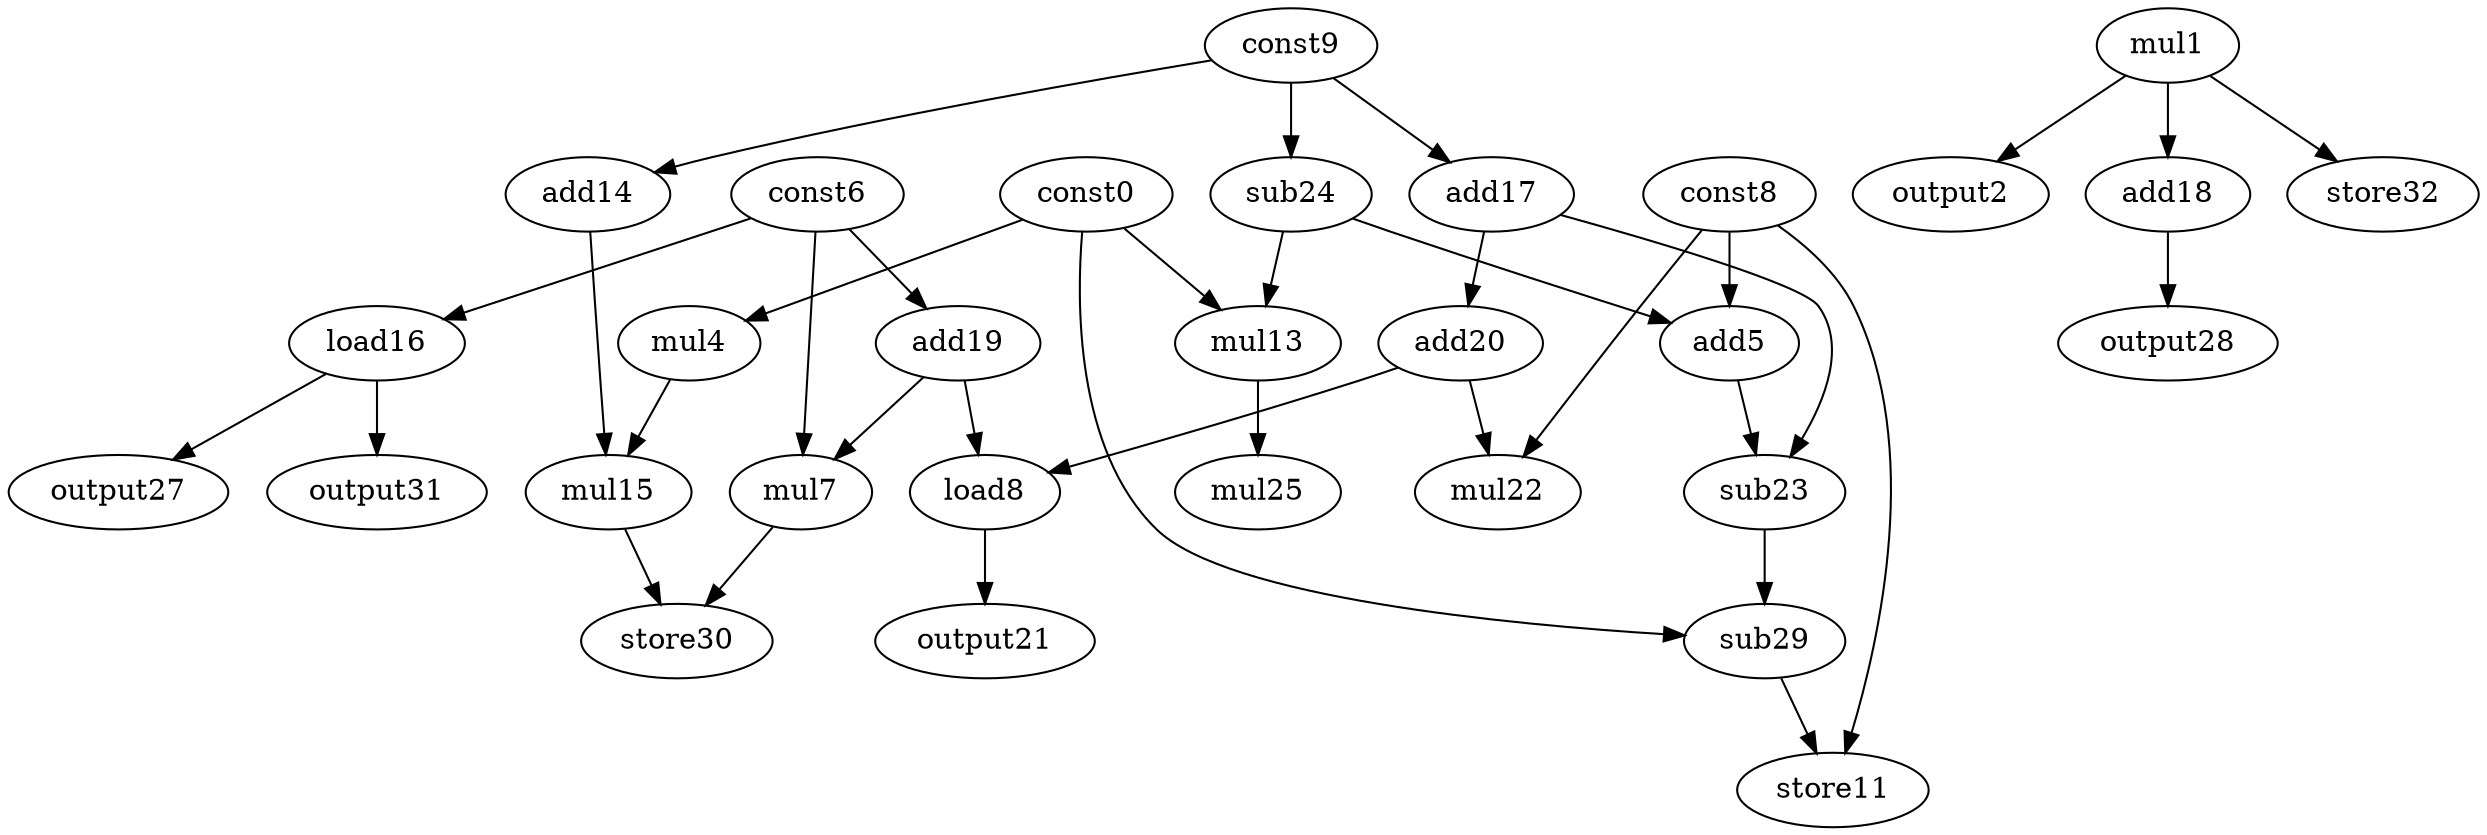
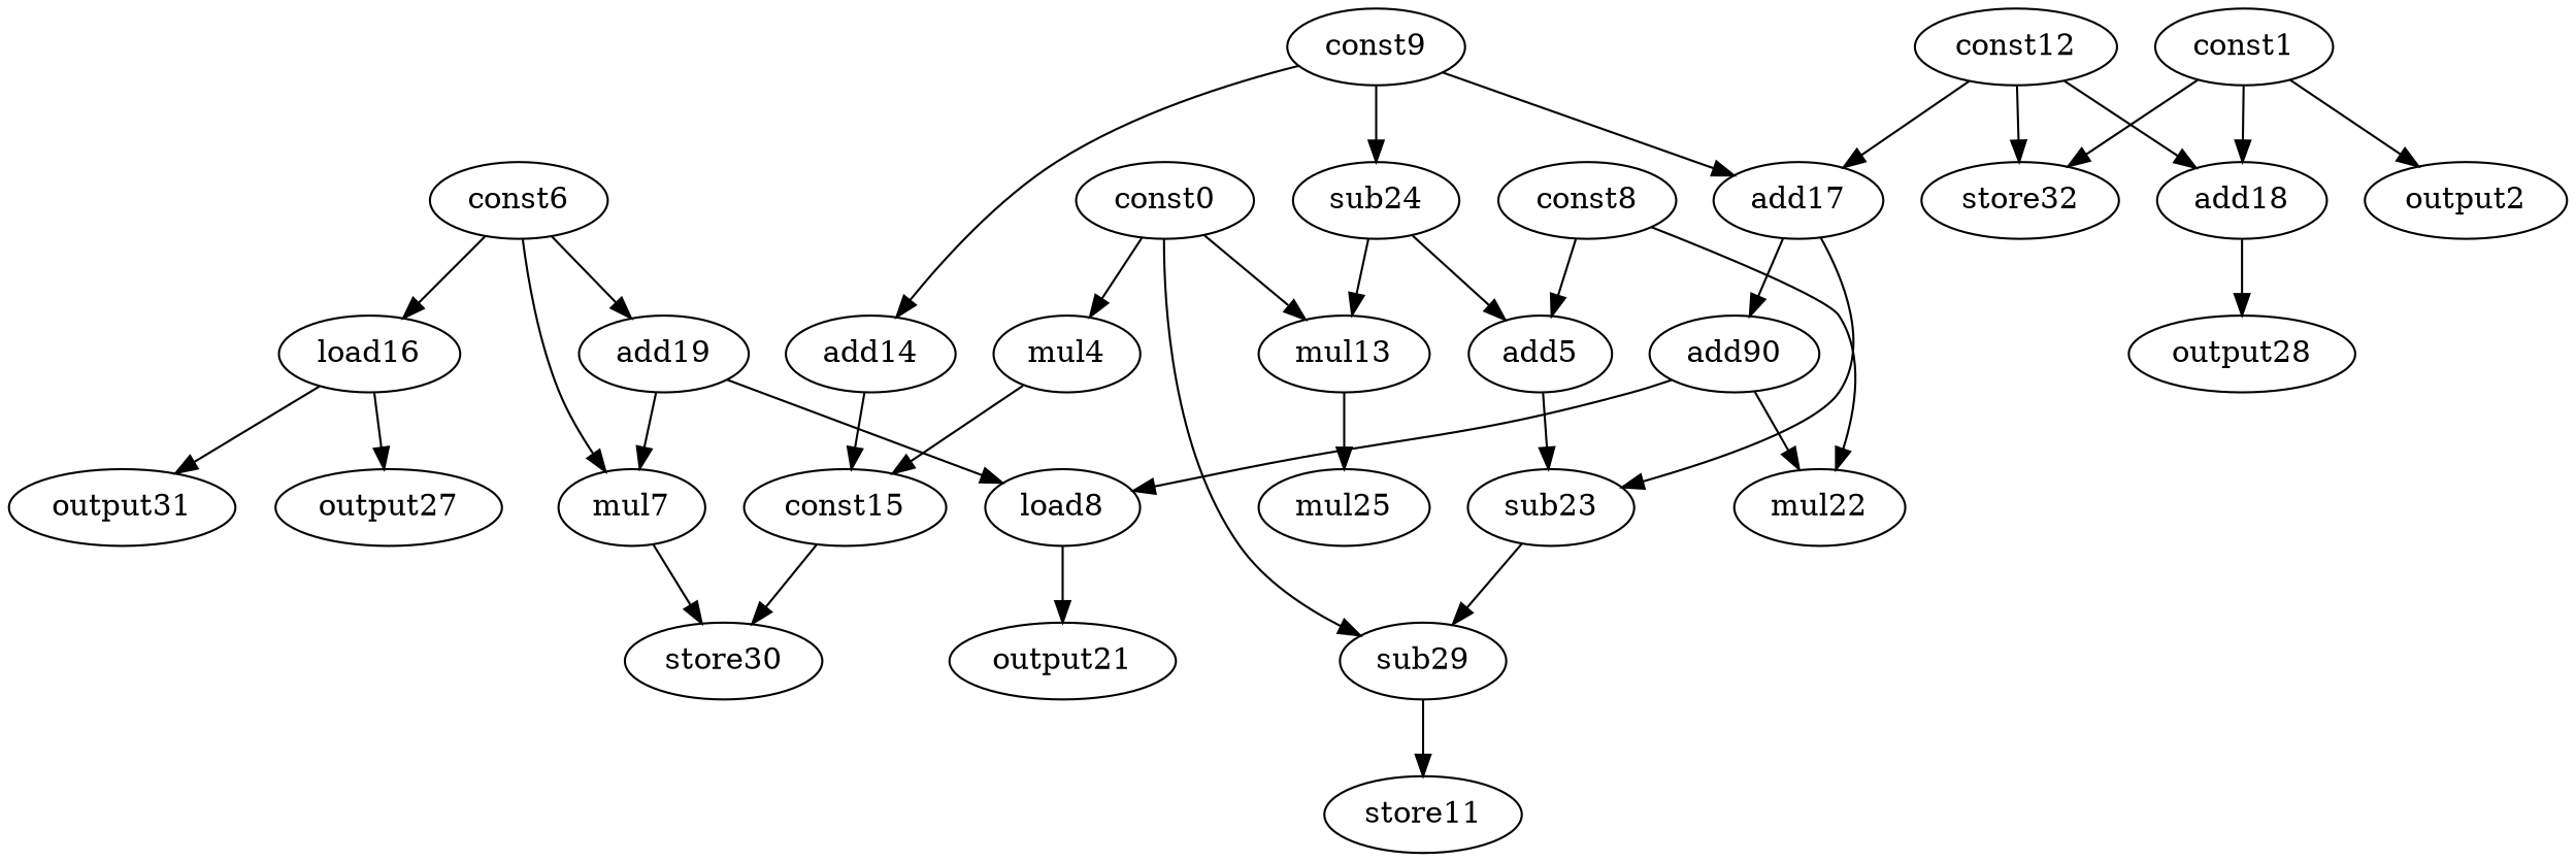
  digraph {
    node [opcode=const]
    edge [operand=0]
    mul4 [opcode=mul]
    const0
    mul13 [opcode=mul]
    sub29 [opcode=sub]
-   mul15 [opcode=mul]
+   mul15 [opcode=mul label=const15]
    n6 [label=mul25 opcode=output]
    store11 [opcode=store]
    output2 [opcode=output]
-   const1 [label=mul1]
+   const1
    add18 [opcode=add]
    store32 [opcode=store]
    output28 [opcode=output]
    n13 [label=const8]
    add5 [opcode=add]
    mul22 [opcode=mul]
    sub23 [opcode=sub]
    store30 [opcode=store]
    mul7 [opcode=mul]
    const6
    load16 [opcode=load]
    add19 [opcode=add]
    output27 [opcode=output]
    output31 [opcode=output]
    load8 [opcode=load]
    output21 [opcode=output]
-   add20 [opcode=add]
+   add20 [opcode=add label=add90]
    add14 [opcode=add]
    const9
    n29 [label=add17 opcode=sub]
    sub24 [opcode=sub]
+   const12
    mul4 -> mul15
    const0 -> mul4
    const0 -> mul13
    const0 -> sub29
    mul13 -> n6
    sub29 -> store11 [operand=1]
    mul15 -> store30 [operand=1]
    const1 -> output2
    const1 -> add18
    const1 -> store32
    add18 -> output28
-   n13 -> store11
    n13 -> add5 [operand=1]
    n13 -> mul22
    add5 -> sub23 [operand=1]
    sub23 -> sub29 [operand=1]
    mul7 -> store30
    const6 -> mul7 [operand=1]
    const6 -> load16
    const6 -> add19 [operand=1]
    load16 -> output27
    load16 -> output31
    add19 -> mul7
    add19 -> load8
    load8 -> output21
    add20 -> mul22 [operand=1]
    add20 -> load8
    add14 -> mul15 [operand=1]
    const9 -> add14
    const9 -> n29
    const9 -> sub24
    n29 -> sub23
    n29 -> add20 [operand=1]
    sub24 -> mul13 [operand=1]
    sub24 -> add5
+   const12 -> add18 [operand=1]
+   const12 -> store32 [operand=1]
+   const12 -> n29 [operand=1]
  }
